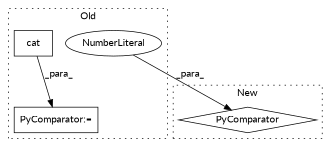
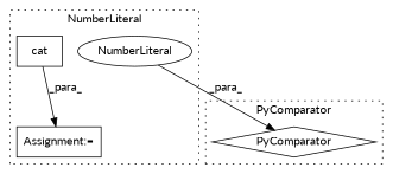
  digraph {
    fontname=Lato
    node [fontname=Lato l=1 shape=box]
    edge [fontname=Lato]
    n1 [a=32 l="4,1" label=cat s="410,429"]
    n2 [a=34 label=NumberLiteral s=428 shape=ellipse]
-   n3 [a=7 label="PyComparator:=" s=403]
+   n3 [a=7 label="Assignment:=" s=403]
    n4 [a=113 l=40 label=PyComparator s=1103 shape=diamond]
    subgraph cluster_1 {
-     label=Old
+     label=NumberLiteral
      style=dotted
      n1
      n2
      n3
    }
    subgraph cluster_2 {
-     label=New
+     label=PyComparator
      style=dotted
      n4
    }
    n1 -> n3 [label=_para_]
    n2 -> n4 [label=_para_]
  }
